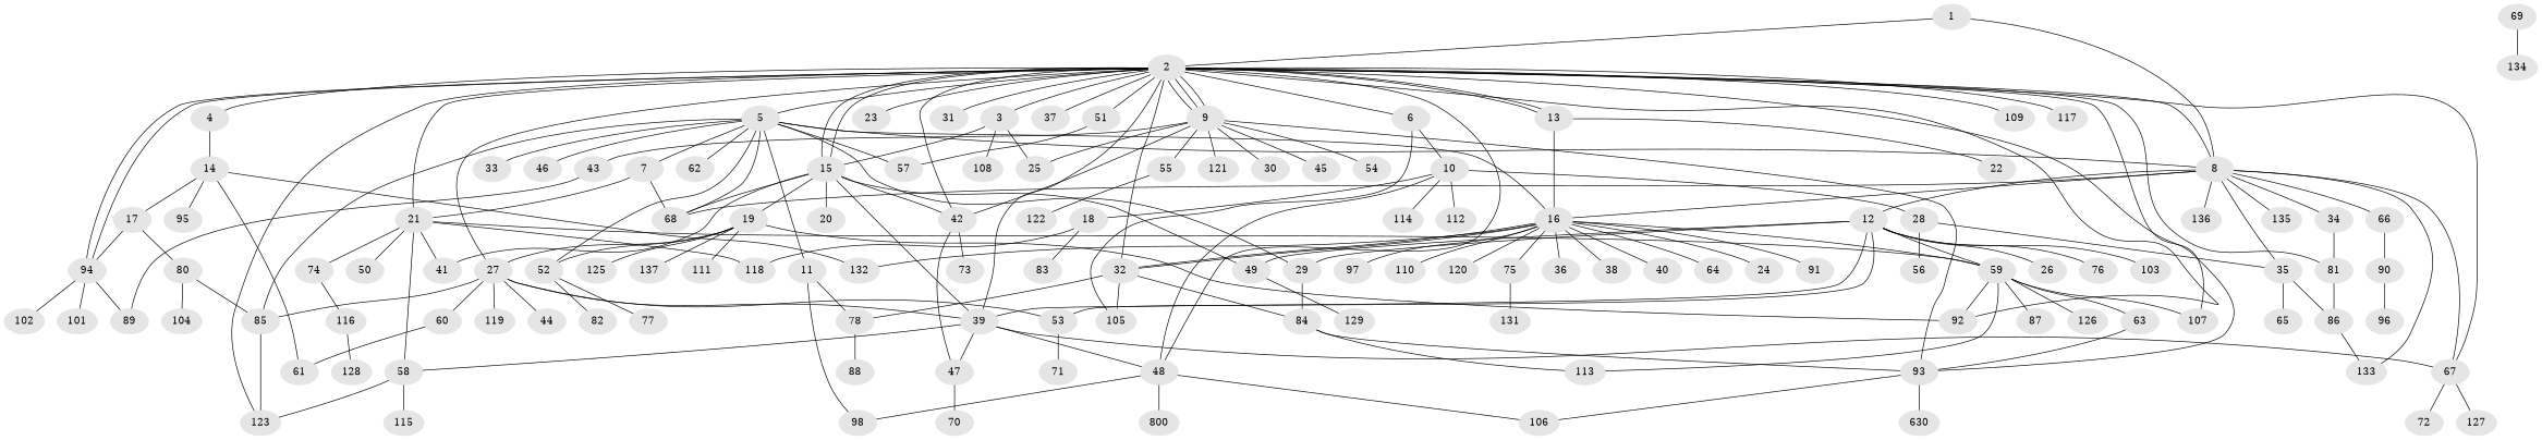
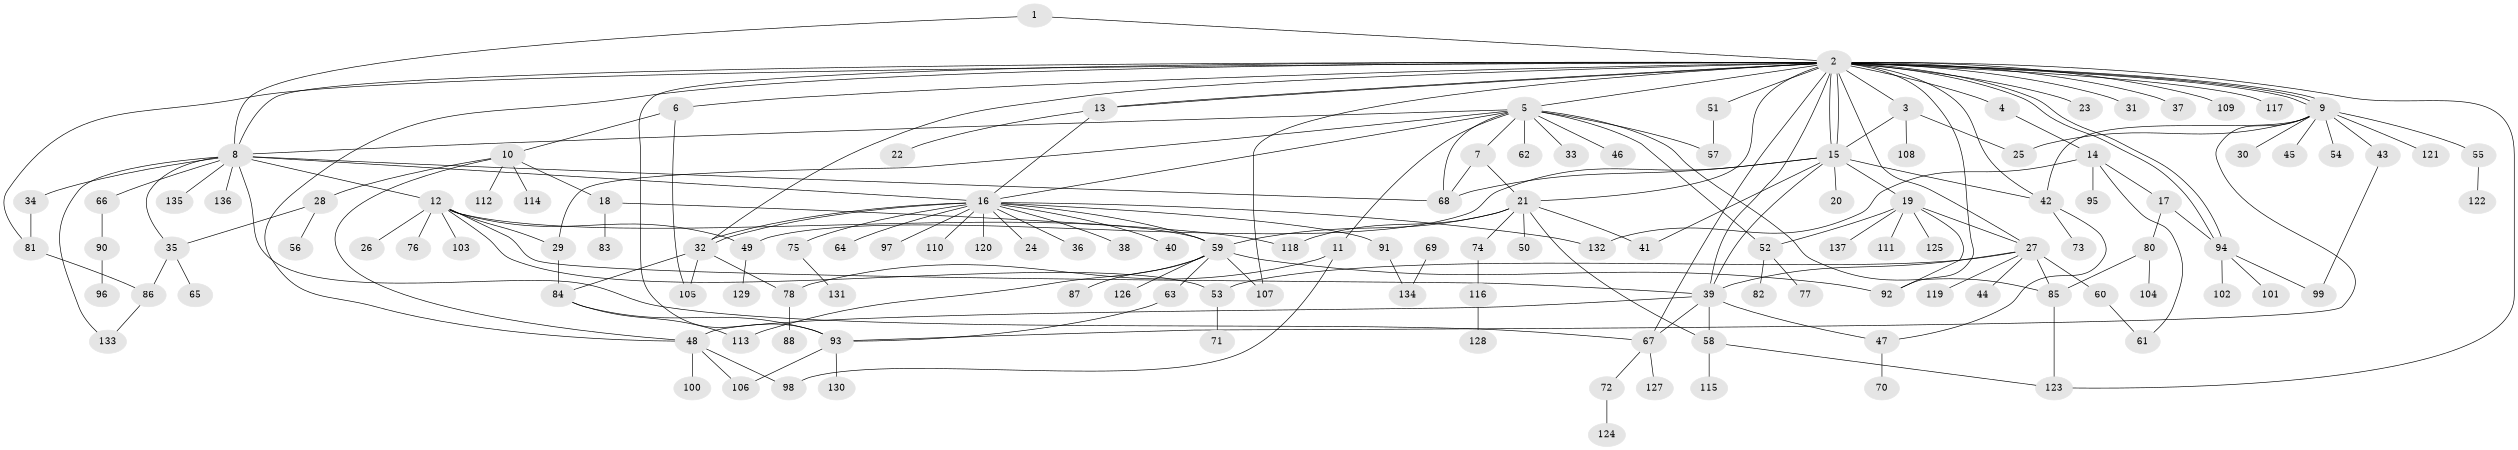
  graph {
    node [color=gray90 style=filled]
    1
    2
    8
    3
    4
    5
    6
    9
    13
    15
    21
    23
    27
    31
    32
    37
    39
    42
    48
    51
    67
    81
    92
    93
    94
    107
    109
    117
    123
    16
    68
    12
    34
    35
    66
    133
    135
    136
    25
    108
    14
    7
    11
    29
    33
    46
    52
    57
    62
    85
    10
    105
    30
    43
    45
    54
    55
    121
    22
    49
    19
    20
    41
    59
    118
    50
    58
    74
    53
    44
    60
    119
    78
    84
    47
    73
    98
-   100 [label=800]
+   100
    106
    72
    127
    86
-   130 [label=630]
-   99 [label=89]
+   130
+   99
    101
    102
    17
    61
    95
    132
    24
    36
    38
    40
    64
    75
    91
    97
    110
    120
    77
    82
    18
    28
    112
    114
    26
    76
    103
    65
    90
    122
    69
    134
    83
    56
    88
    129
    71
    63
    87
    113
    126
    80
    111
    125
    137
    131
    104
    115
    116
    70
    96
+   124
    128
    1 -- 2
    1 -- 8
    2 -- 8
    2 -- 3
    2 -- 4
    2 -- 5
    2 -- 6
    2 -- 9
    2 -- 9
    2 -- 9
    2 -- 13
    2 -- 13
    2 -- 15
    2 -- 15
    2 -- 21
    2 -- 23
    2 -- 27
    2 -- 31
    2 -- 32
    2 -- 37
    2 -- 39
    2 -- 42
    2 -- 48
    2 -- 51
    2 -- 67
    2 -- 81
    2 -- 92
    2 -- 93
    2 -- 94
    2 -- 94
    2 -- 107
    2 -- 109
    2 -- 117
    2 -- 123
    8 -- 67
    8 -- 16
    8 -- 68
    8 -- 12
    8 -- 34
    8 -- 35
    8 -- 66
    8 -- 133
    8 -- 135
    8 -- 136
    3 -- 15
    3 -- 25
    3 -- 108
    4 -- 14
    5 -- 8
    5 -- 16
    5 -- 68
    5 -- 7
    5 -- 11
    5 -- 29
    5 -- 33
    5 -- 46
    5 -- 52
    5 -- 57
    5 -- 62
    5 -- 85
    6 -- 10
    6 -- 105
    9 -- 42
    9 -- 93
    9 -- 25
    9 -- 30
    9 -- 43
    9 -- 45
    9 -- 54
    9 -- 55
    9 -- 121
    13 -- 16
    13 -- 22
    15 -- 39
    15 -- 42
    15 -- 68
    15 -- 49
    15 -- 19
    15 -- 20
    15 -- 41
    21 -- 41
    21 -- 59
    21 -- 118
    21 -- 50
    21 -- 58
    21 -- 74
    27 -- 39
    27 -- 85
    27 -- 53
    27 -- 44
    27 -- 60
    27 -- 119
    32 -- 105
    32 -- 78
    32 -- 84
    39 -- 48
    39 -- 67
    39 -- 58
    39 -- 47
    42 -- 47
    42 -- 73
    48 -- 98
    48 -- 100
    48 -- 106
    51 -- 57
    67 -- 72
    67 -- 127
    81 -- 86
    93 -- 106
    93 -- 130
    94 -- 99
    94 -- 101
    94 -- 102
    16 -- 32
    16 -- 32
    16 -- 59
    16 -- 132
    16 -- 24
    16 -- 36
    16 -- 38
    16 -- 40
    16 -- 64
    16 -- 75
    16 -- 91
    16 -- 97
    16 -- 110
    16 -- 120
    12 -- 39
    12 -- 29
    12 -- 49
    12 -- 59
    12 -- 53
    12 -- 26
    12 -- 76
    12 -- 103
    34 -- 81
    35 -- 86
    35 -- 65
    66 -- 90
    14 -- 17
    14 -- 61
    14 -- 95
    14 -- 132
    7 -- 21
    7 -- 68
    11 -- 78
    11 -- 98
    29 -- 84
    52 -- 77
    52 -- 82
    85 -- 123
    10 -- 48
    10 -- 18
    10 -- 28
    10 -- 112
    10 -- 114
    43 -- 99
    55 -- 122
    49 -- 129
    19 -- 27
    19 -- 92
    19 -- 52
    19 -- 111
    19 -- 125
    19 -- 137
    59 -- 92
    59 -- 107
    59 -- 63
    59 -- 87
    59 -- 113
    59 -- 126
    58 -- 123
    58 -- 115
    74 -- 116
    53 -- 71
    60 -- 61
    78 -- 88
    84 -- 93
    84 -- 113
    47 -- 70
+   72 -- 124
    86 -- 133
    17 -- 94
    17 -- 80
    75 -- 131
+   91 -- 134
    18 -- 118
    18 -- 83
    28 -- 35
    28 -- 56
    90 -- 96
    69 -- 134
    63 -- 93
    80 -- 85
    80 -- 104
    116 -- 128
  }
